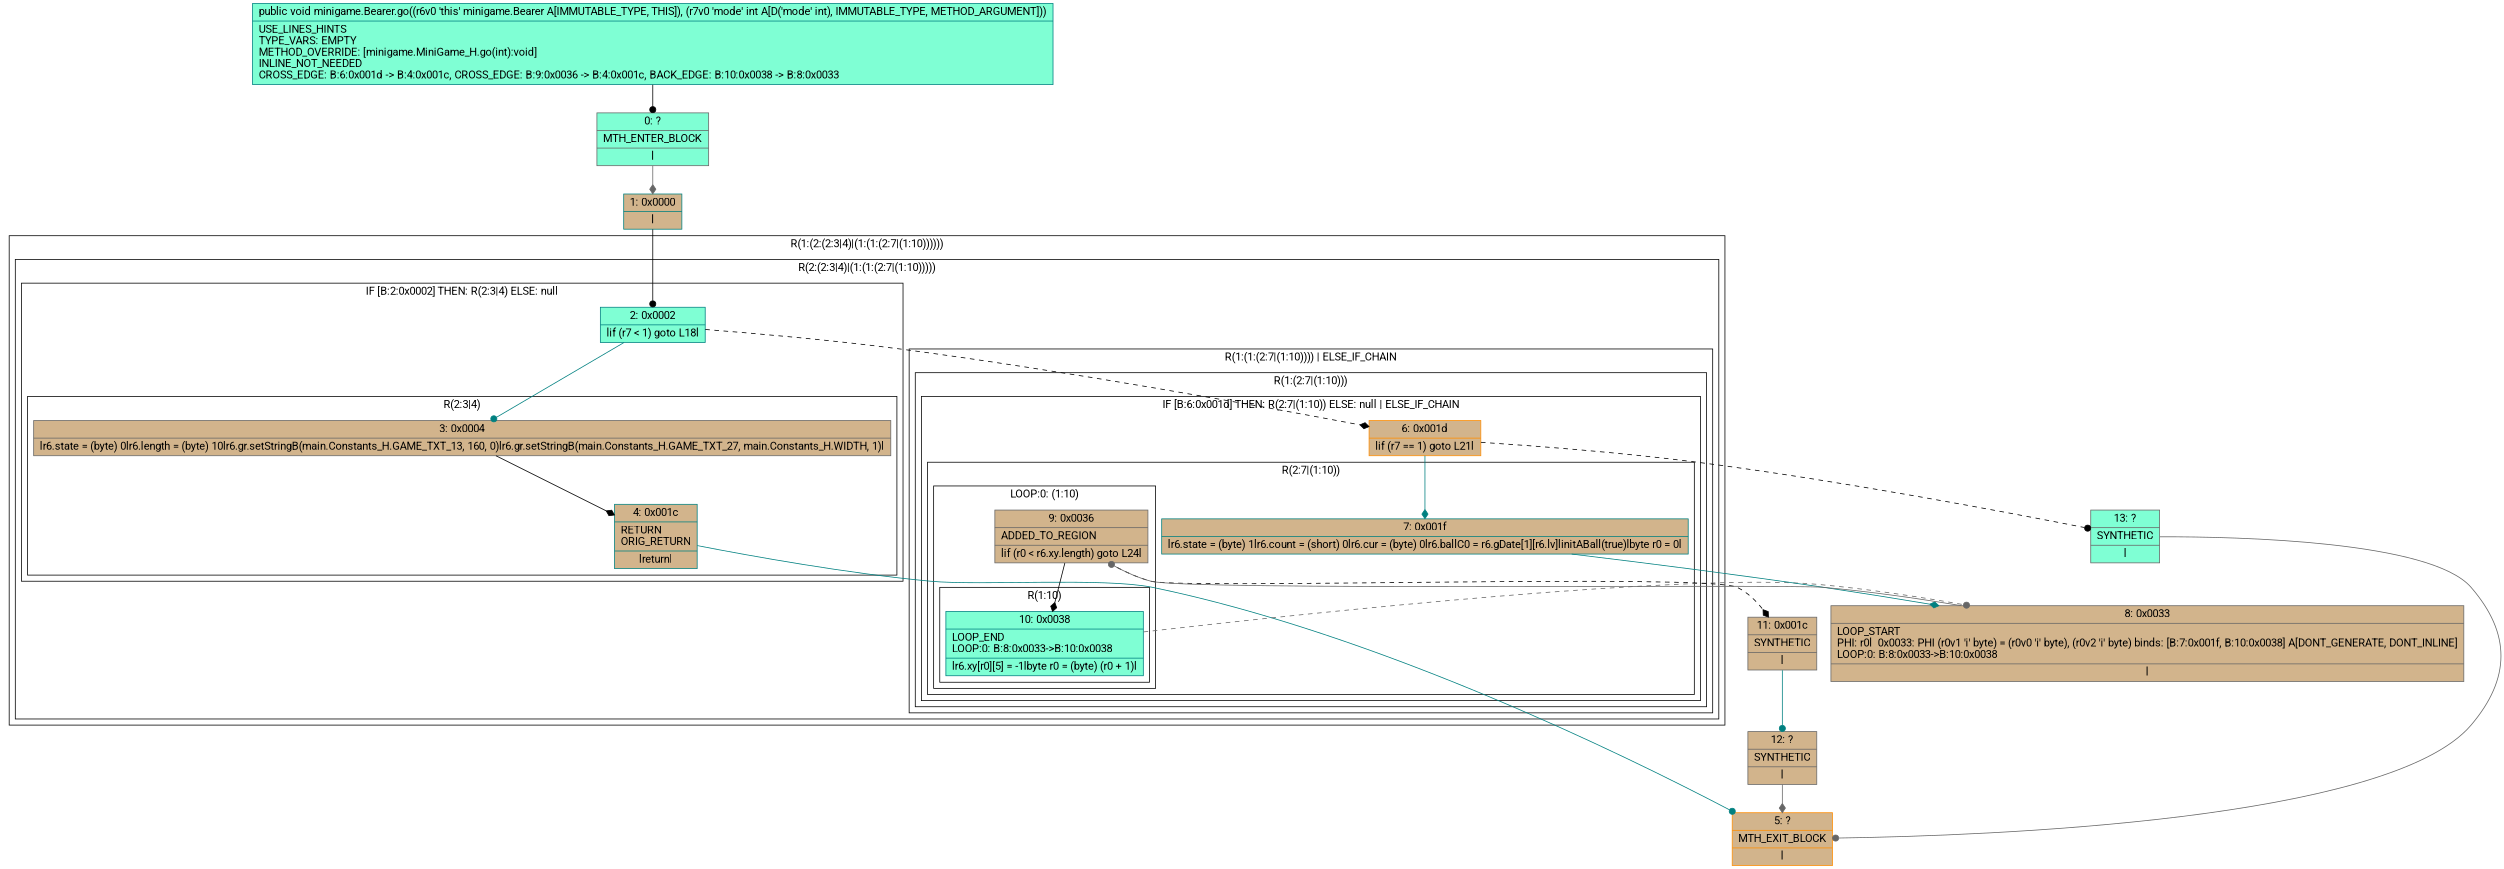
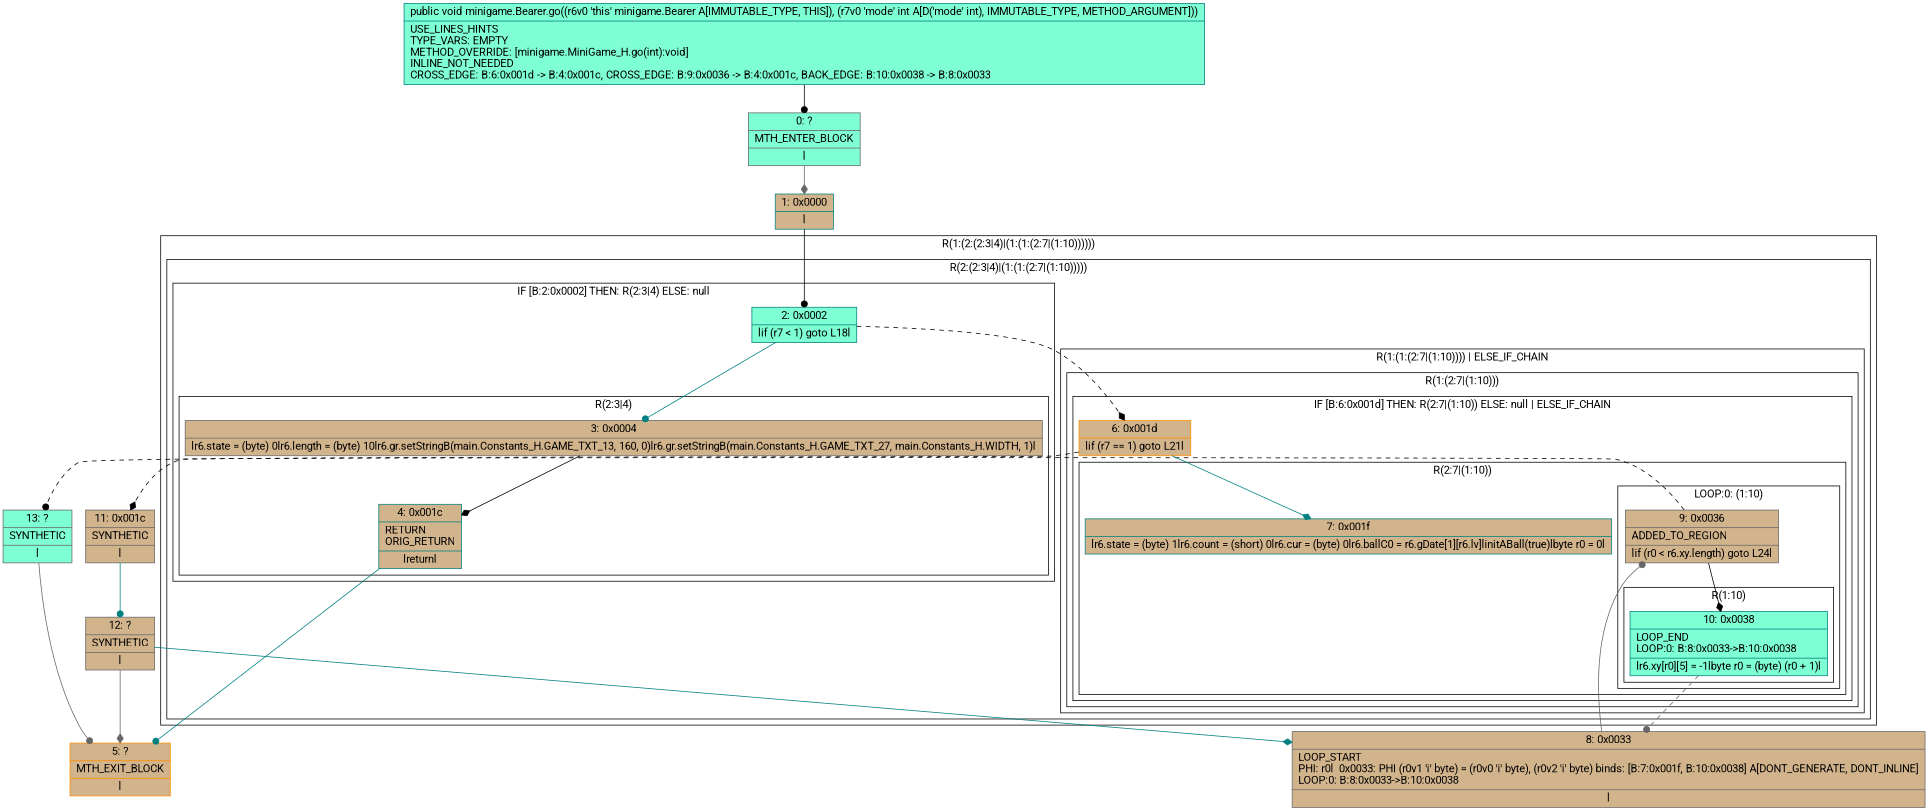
  digraph {
    fontname=Roboto
    node [color=gray40 fillcolor=tan fontname=Roboto shape=record style=filled]
    edge [arrowhead=dot color=black fontname=Roboto]
    n1 [label="{3\:\ 0x0004|lr6.state = (byte) 0lr6.length = (byte) 10lr6.gr.setStringB(main.Constants_H.GAME_TXT_13, 160, 0)lr6.gr.setStringB(main.Constants_H.GAME_TXT_27, main.Constants_H.WIDTH, 1)l}"]
    n2 [color=teal label="{4\:\ 0x001c|RETURN\lORIG_RETURN\l|lreturnl}"]
    n3 [color=teal fillcolor=aquamarine label="{2\:\ 0x0002|lif (r7 \< 1) goto L18l}"]
    n4 [color=teal fillcolor=aquamarine label="{10\:\ 0x0038|LOOP_END\lLOOP:0: B:8:0x0033\-\>B:10:0x0038\l|lr6.xy[r0][5] = \-1lbyte r0 = (byte) (r0 + 1)l}"]
    n5 [label="{9\:\ 0x0036|ADDED_TO_REGION\l|lif (r0 \< r6.xy.length) goto L24l}"]
    n6 [color=teal label="{7\:\ 0x001f|lr6.state = (byte) 1lr6.count = (short) 0lr6.cur = (byte) 0lr6.ballC0 = r6.gDate[1][r6.lv]linitABall(true)lbyte r0 = 0l}"]
    n7 [color=darkorange label="{6\:\ 0x001d|lif (r7 == 1) goto L21l}"]
    n8 [color=darkorange label="{5\:\ ?|MTH_EXIT_BLOCK\l|l}"]
    n9 [label="{8\:\ 0x0033|LOOP_START\lPHI: r0l  0x0033: PHI (r0v1 'i' byte) = (r0v0 'i' byte), (r0v2 'i' byte) binds: [B:7:0x001f, B:10:0x0038] A[DONT_GENERATE, DONT_INLINE]\lLOOP:0: B:8:0x0033\-\>B:10:0x0038\l|l}"]
    n10 [label="{11\:\ 0x001c|SYNTHETIC\l|l}"]
    n11 [fillcolor=aquamarine label="{13\:\ ?|SYNTHETIC\l|l}"]
    n12 [label="{12\:\ ?|SYNTHETIC\l|l}"]
    n13 [fillcolor=aquamarine label="{0\:\ ?|MTH_ENTER_BLOCK\l|l}"]
    n14 [color=teal label="{1\:\ 0x0000|l}"]
    n15 [color=teal fillcolor=aquamarine label="{public void minigame.Bearer.go((r6v0 'this' minigame.Bearer A[IMMUTABLE_TYPE, THIS]), (r7v0 'mode' int A[D('mode' int), IMMUTABLE_TYPE, METHOD_ARGUMENT]))  | USE_LINES_HINTS\lTYPE_VARS: EMPTY\lMETHOD_OVERRIDE: [minigame.MiniGame_H.go(int):void]\lINLINE_NOT_NEEDED\lCROSS_EDGE: B:6:0x001d \-\> B:4:0x001c, CROSS_EDGE: B:9:0x0036 \-\> B:4:0x001c, BACK_EDGE: B:10:0x0038 \-\> B:8:0x0033\l}"]
    subgraph cluster_1 {
      label="R(1:(2:(2:3|4)|(1:(1:(2:7|(1:10))))))"
      subgraph cluster_2 {
        label="R(2:(2:3|4)|(1:(1:(2:7|(1:10)))))"
        subgraph cluster_3 {
          label="IF [B:2:0x0002] THEN: R(2:3|4) ELSE: null"
          n3
          subgraph cluster_4 {
            label="R(2:3|4)"
            n1
            n2
          }
        }
        subgraph cluster_5 {
          label="R(1:(1:(2:7|(1:10)))) | ELSE_IF_CHAIN\l"
          subgraph cluster_6 {
            label="R(1:(2:7|(1:10)))"
            subgraph cluster_7 {
              label="IF [B:6:0x001d] THEN: R(2:7|(1:10)) ELSE: null | ELSE_IF_CHAIN\l"
              n7
              subgraph cluster_8 {
                label="R(2:7|(1:10))"
                n6
                subgraph cluster_9 {
                  label="LOOP:0: (1:10)"
                  n5
                  subgraph cluster_10 {
                    label="R(1:10)"
                    n4
                  }
                }
              }
            }
          }
        }
      }
    }
    n1 -> n2 [arrowhead=diamond]
    n2 -> n8 [color=teal]
    n3 -> n1 [color=teal]
    n3 -> n7 [arrowhead=diamond style=dashed]
    n4 -> n9 [color=gray40 style=dashed]
    n5 -> n4 [arrowhead=diamond]
    n5 -> n10 [arrowhead=diamond style=dashed]
-   n6 -> n9 [arrowhead=diamond color=teal]
+   n12 -> n9 [arrowhead=diamond color=teal]
    n7 -> n6 [arrowhead=diamond color=teal]
    n7 -> n11 [style=dashed]
    n9 -> n5 [color=gray40]
    n10 -> n12 [color=teal]
    n11 -> n8 [color=gray40]
    n12 -> n8 [arrowhead=diamond color=gray40]
    n13 -> n14 [arrowhead=diamond color=gray40]
    n14 -> n3
    n15 -> n13
  }
